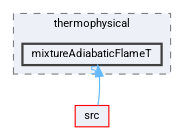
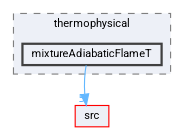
  digraph {
    compound=true
    fontname=Roboto
    node [fillcolor="#edf0f7" fontname=Roboto fontsize=10 shape=box]
    n1 [color=grey25 height=0.2 label=mixtureAdiabaticFlameT style="filled,bold" width=0.4]
    n2 [color=red height=0.2 label=src style=filled width=0.4]
    subgraph cluster_1 {
      bgcolor="#edf0f7"
      fontsize=10
      label=thermophysical
      pencolor=grey50
      style="filled,dashed"
      n1
    }
-   n2 -> n1 [color=steelblue1 fontcolor=steelblue1 fontname=Roboto fontsize=10 headlabel=5 labeldistance=1.5 labelfontname=Helvetica labelfontsize=10]
+   n1 -> n2 [color=steelblue1 fontcolor=steelblue1 fontname=Roboto fontsize=10 headlabel=5 labeldistance=1.5 labelfontname=Helvetica labelfontsize=10]
  }
